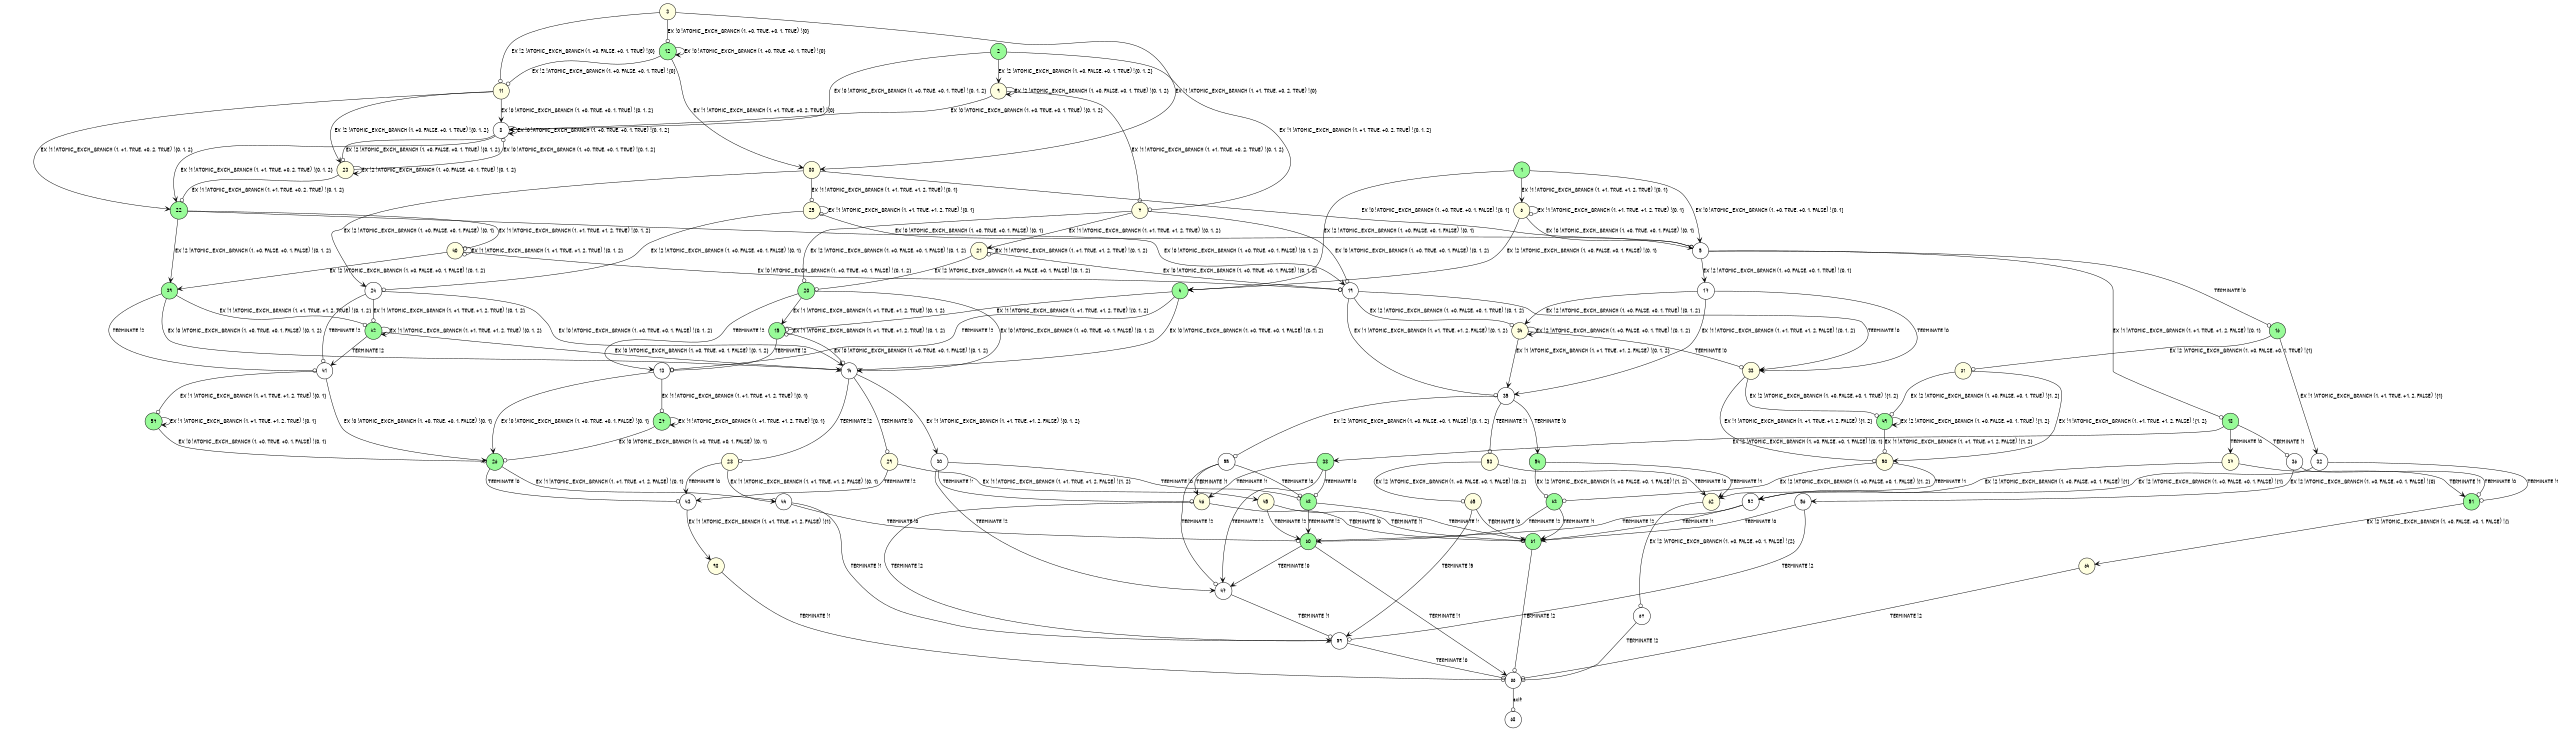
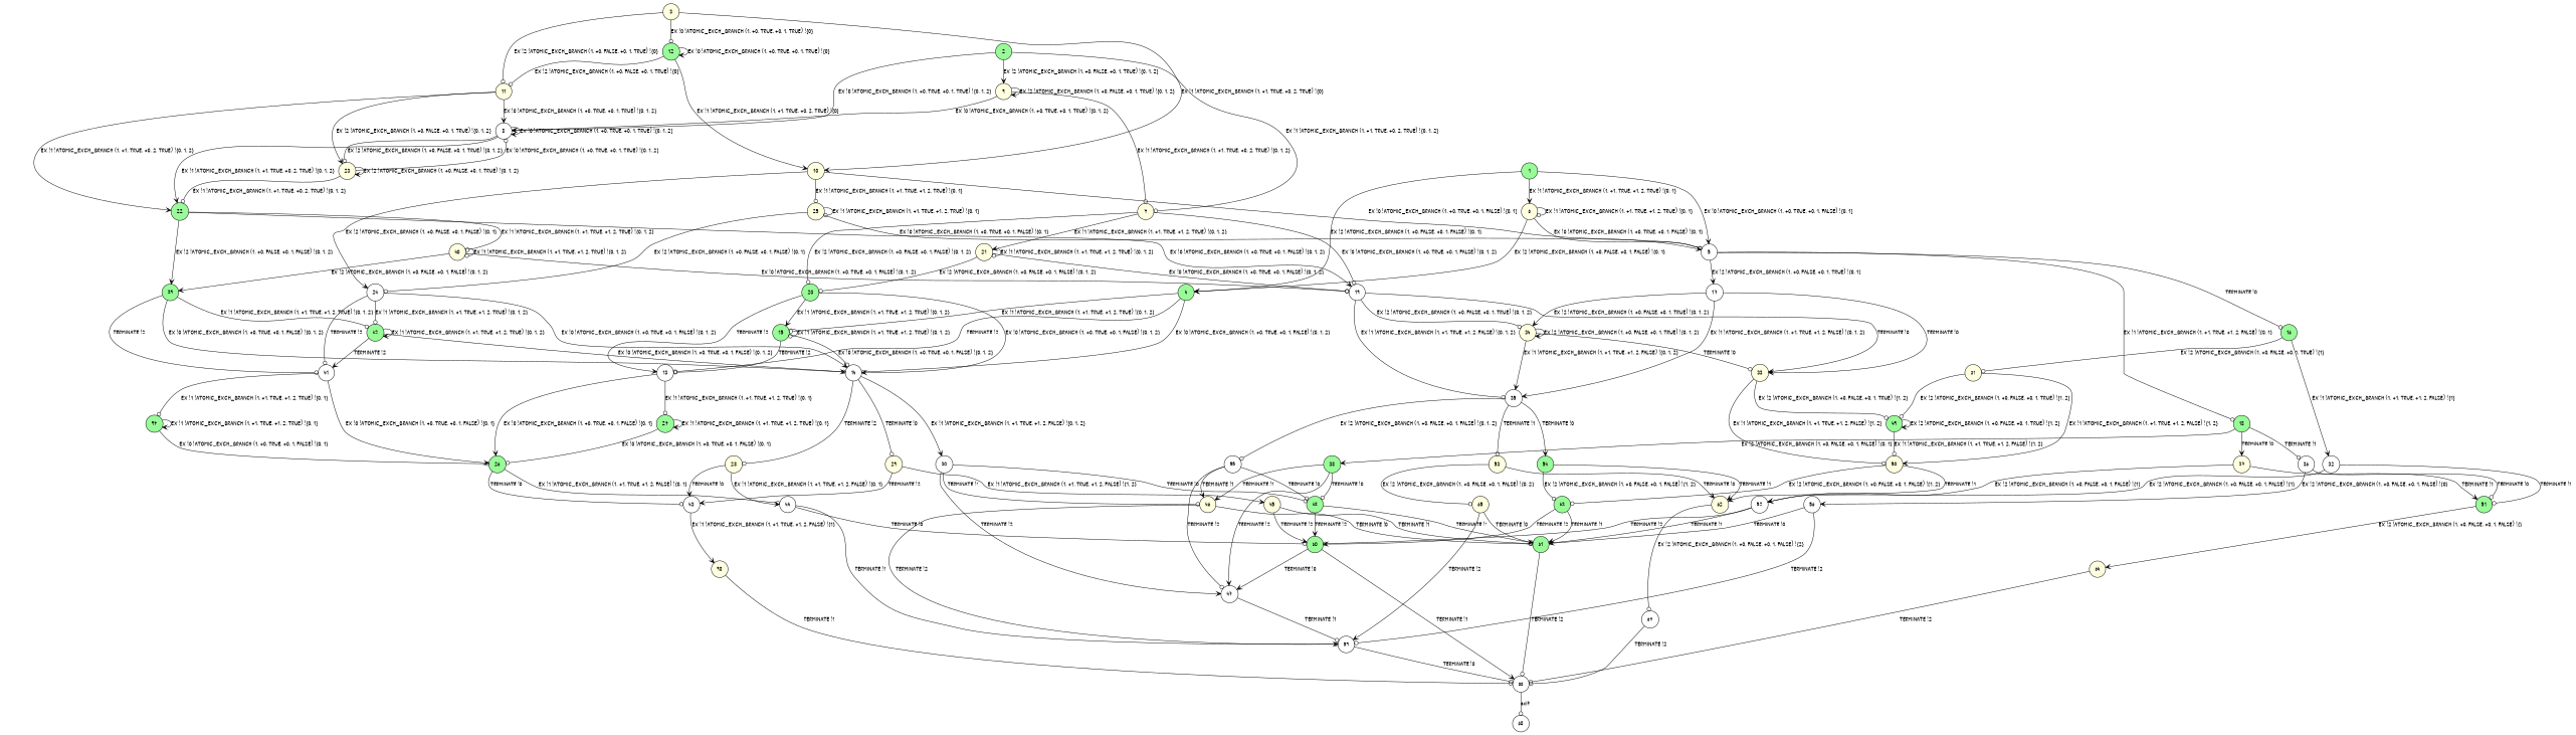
  digraph {
    fontname="Patrick Hand"
    node [fillcolor=lightyellow fontname="Patrick Hand" shape=circle style=filled]
    edge [arrowhead=odot fontname="Patrick Hand"]
    1 [fillcolor=palegreen]
    4 [fillcolor=palegreen]
    5 [fillcolor=white]
    6
    2 [fillcolor=palegreen]
    7
    8 [fillcolor=white]
    9
    3
-   10 [label=80]
+   10
    11
    12 [fillcolor=palegreen]
    13 [fillcolor=white]
    14 [fillcolor=white]
    15 [fillcolor=palegreen]
    16 [fillcolor=palegreen]
    17 [fillcolor=white]
    18 [fillcolor=palegreen]
    19 [fillcolor=white]
    20 [fillcolor=palegreen]
    21
    22 [fillcolor=palegreen]
    23
    24 [fillcolor=white]
    25
    26 [fillcolor=palegreen]
    27 [fillcolor=palegreen]
    28
    29
    30 [fillcolor=white]
    31
    32 [fillcolor=white]
    33
    34
    35 [fillcolor=white]
    36 [fillcolor=white]
    37
    38 [fillcolor=palegreen]
    39 [fillcolor=palegreen]
    40
    41 [fillcolor=white]
    42 [fillcolor=palegreen]
    43 [fillcolor=white]
    44 [fillcolor=white]
    45
    46
    47 [fillcolor=white]
    48 [fillcolor=palegreen]
    49 [fillcolor=palegreen]
    50
    51 [fillcolor=palegreen]
    52 [fillcolor=white]
    53
    54 [fillcolor=palegreen]
    55 [fillcolor=white]
    56 [fillcolor=white]
-   57 [fillcolor=palegreen]
+   57 [fillcolor=palegreen label=97]
    n58 [label=98]
    59 [fillcolor=white]
    60 [fillcolor=palegreen]
    61 [fillcolor=palegreen]
    62
    63 [fillcolor=palegreen]
    64
    65
    66 [fillcolor=white]
    67 [fillcolor=white]
    68 [fillcolor=white]
    1 -> 4 [arrowhead=vee label="EX !2 !ATOMIC_EXCH_BRANCH (1, +0, FALSE, +0, 1, FALSE) !{0, 1}"]
    1 -> 5 [arrowhead=vee label="EX !0 !ATOMIC_EXCH_BRANCH (1, +0, TRUE, +0, 1, FALSE) !{0, 1}"]
    1 -> 6 [arrowhead=vee label="EX !1 !ATOMIC_EXCH_BRANCH (1, +1, TRUE, +1, 2, TRUE) !{0, 1}"]
    4 -> 13 [label="TERMINATE !2"]
    4 -> 14 [label="EX !0 !ATOMIC_EXCH_BRANCH (1, +0, TRUE, +0, 1, FALSE) !{0, 1, 2}"]
    4 -> 15 [label="EX !1 !ATOMIC_EXCH_BRANCH (1, +1, TRUE, +1, 2, TRUE) !{0, 1, 2}"]
    5 -> 16 [label="TERMINATE !0"]
    5 -> 17 [arrowhead=vee label="EX !2 !ATOMIC_EXCH_BRANCH (1, +0, FALSE, +0, 1, TRUE) !{0, 1}"]
    5 -> 18 [label="EX !1 !ATOMIC_EXCH_BRANCH (1, +1, TRUE, +1, 2, FALSE) !{0, 1}"]
    6 -> 4 [arrowhead=vee label="EX !2 !ATOMIC_EXCH_BRANCH (1, +0, FALSE, +0, 1, FALSE) !{0, 1}"]
    6 -> 5 [label="EX !0 !ATOMIC_EXCH_BRANCH (1, +0, TRUE, +0, 1, FALSE) !{0, 1}"]
    6 -> 6 [label="EX !1 !ATOMIC_EXCH_BRANCH (1, +1, TRUE, +1, 2, TRUE) !{0, 1}"]
    2 -> 7 [label="EX !1 !ATOMIC_EXCH_BRANCH (1, +1, TRUE, +0, 2, TRUE) !{0, 1, 2}"]
    2 -> 8 [arrowhead=vee label="EX !0 !ATOMIC_EXCH_BRANCH (1, +0, TRUE, +0, 1, TRUE) !{0, 1, 2}"]
    2 -> 9 [arrowhead=vee label="EX !2 !ATOMIC_EXCH_BRANCH (1, +0, FALSE, +0, 1, TRUE) !{0, 1, 2}"]
    7 -> 19 [label="EX !0 !ATOMIC_EXCH_BRANCH (1, +0, TRUE, +0, 1, FALSE) !{0, 1, 2}"]
    7 -> 20 [label="EX !2 !ATOMIC_EXCH_BRANCH (1, +0, FALSE, +0, 1, FALSE) !{0, 1, 2}"]
    7 -> 21 [arrowhead=vee label="EX !1 !ATOMIC_EXCH_BRANCH (1, +1, TRUE, +1, 2, TRUE) !{0, 1, 2}"]
    8 -> 8 [arrowhead=vee label="EX !0 !ATOMIC_EXCH_BRANCH (1, +0, TRUE, +0, 1, TRUE) !{0, 1, 2}"]
    8 -> 22 [arrowhead=vee label="EX !1 !ATOMIC_EXCH_BRANCH (1, +1, TRUE, +0, 2, TRUE) !{0, 1, 2}"]
    8 -> 23 [label="EX !2 !ATOMIC_EXCH_BRANCH (1, +0, FALSE, +0, 1, TRUE) !{0, 1, 2}"]
    9 -> 7 [label="EX !1 !ATOMIC_EXCH_BRANCH (1, +1, TRUE, +0, 2, TRUE) !{0, 1, 2}"]
    9 -> 8 [arrowhead=vee label="EX !0 !ATOMIC_EXCH_BRANCH (1, +0, TRUE, +0, 1, TRUE) !{0, 1, 2}"]
    9 -> 9 [arrowhead=vee label="EX !2 !ATOMIC_EXCH_BRANCH (1, +0, FALSE, +0, 1, TRUE) !{0, 1, 2}"]
    3 -> 10 [arrowhead=vee label="EX !1 !ATOMIC_EXCH_BRANCH (1, +1, TRUE, +0, 2, TRUE) !{0}"]
    3 -> 11 [label="EX !2 !ATOMIC_EXCH_BRANCH (1, +0, FALSE, +0, 1, TRUE) !{0}"]
    3 -> 12 [label="EX !0 !ATOMIC_EXCH_BRANCH (1, +0, TRUE, +0, 1, TRUE) !{0}"]
    10 -> 5 [arrowhead=vee label="EX !0 !ATOMIC_EXCH_BRANCH (1, +0, TRUE, +0, 1, FALSE) !{0, 1}"]
    10 -> 24 [arrowhead=vee label="EX !2 !ATOMIC_EXCH_BRANCH (1, +0, FALSE, +0, 1, FALSE) !{0, 1}"]
    10 -> 25 [label="EX !1 !ATOMIC_EXCH_BRANCH (1, +1, TRUE, +1, 2, TRUE) !{0, 1}"]
    11 -> 8 [arrowhead=vee label="EX !0 !ATOMIC_EXCH_BRANCH (1, +0, TRUE, +0, 1, TRUE) !{0, 1, 2}"]
    11 -> 22 [arrowhead=vee label="EX !1 !ATOMIC_EXCH_BRANCH (1, +1, TRUE, +0, 2, TRUE) !{0, 1, 2}"]
    11 -> 23 [arrowhead=vee label="EX !2 !ATOMIC_EXCH_BRANCH (1, +0, FALSE, +0, 1, TRUE) !{0, 1, 2}"]
    12 -> 10 [arrowhead=vee label="EX !1 !ATOMIC_EXCH_BRANCH (1, +1, TRUE, +0, 2, TRUE) !{0}"]
    12 -> 11 [label="EX !2 !ATOMIC_EXCH_BRANCH (1, +0, FALSE, +0, 1, TRUE) !{0}"]
    12 -> 12 [arrowhead=vee label="EX !0 !ATOMIC_EXCH_BRANCH (1, +0, TRUE, +0, 1, TRUE) !{0}"]
    13 -> 26 [arrowhead=vee label="EX !0 !ATOMIC_EXCH_BRANCH (1, +0, TRUE, +0, 1, FALSE) !{0, 1}"]
    13 -> 27 [label="EX !1 !ATOMIC_EXCH_BRANCH (1, +1, TRUE, +1, 2, TRUE) !{0, 1}"]
    14 -> 28 [label="TERMINATE !2"]
    14 -> 29 [label="TERMINATE !0"]
    14 -> 30 [arrowhead=vee label="EX !1 !ATOMIC_EXCH_BRANCH (1, +1, TRUE, +1, 2, FALSE) !{0, 1, 2}"]
    15 -> 13 [label="TERMINATE !2"]
    15 -> 14 [label="EX !0 !ATOMIC_EXCH_BRANCH (1, +0, TRUE, +0, 1, FALSE) !{0, 1, 2}"]
    15 -> 15 [label="EX !1 !ATOMIC_EXCH_BRANCH (1, +1, TRUE, +1, 2, TRUE) !{0, 1, 2}"]
    16 -> 31 [label="EX !2 !ATOMIC_EXCH_BRANCH (1, +0, FALSE, +0, 1, TRUE) !{1}"]
    16 -> 32 [arrowhead=vee label="EX !1 !ATOMIC_EXCH_BRANCH (1, +1, TRUE, +1, 2, FALSE) !{1}"]
    17 -> 33 [arrowhead=vee label="TERMINATE !0"]
    17 -> 34 [arrowhead=vee label="EX !2 !ATOMIC_EXCH_BRANCH (1, +0, FALSE, +0, 1, TRUE) !{0, 1, 2}"]
    17 -> 35 [arrowhead=vee label="EX !1 !ATOMIC_EXCH_BRANCH (1, +1, TRUE, +1, 2, FALSE) !{0, 1, 2}"]
    18 -> 36 [label="TERMINATE !1"]
    18 -> 37 [arrowhead=vee label="TERMINATE !0"]
    18 -> 38 [arrowhead=vee label="EX !2 !ATOMIC_EXCH_BRANCH (1, +0, FALSE, +0, 1, FALSE) !{0, 1}"]
    19 -> 33 [arrowhead=vee label="TERMINATE !0"]
    19 -> 34 [label="EX !2 !ATOMIC_EXCH_BRANCH (1, +0, FALSE, +0, 1, TRUE) !{0, 1, 2}"]
    19 -> 35 [label="EX !1 !ATOMIC_EXCH_BRANCH (1, +1, TRUE, +1, 2, FALSE) !{0, 1, 2}"]
    20 -> 13 [arrowhead=vee label="TERMINATE !2"]
    20 -> 14 [arrowhead=vee label="EX !0 !ATOMIC_EXCH_BRANCH (1, +0, TRUE, +0, 1, FALSE) !{0, 1, 2}"]
    20 -> 15 [arrowhead=vee label="EX !1 !ATOMIC_EXCH_BRANCH (1, +1, TRUE, +1, 2, TRUE) !{0, 1, 2}"]
    21 -> 19 [label="EX !0 !ATOMIC_EXCH_BRANCH (1, +0, TRUE, +0, 1, FALSE) !{0, 1, 2}"]
    21 -> 20 [label="EX !2 !ATOMIC_EXCH_BRANCH (1, +0, FALSE, +0, 1, FALSE) !{0, 1, 2}"]
    21 -> 21 [label="EX !1 !ATOMIC_EXCH_BRANCH (1, +1, TRUE, +1, 2, TRUE) !{0, 1, 2}"]
    22 -> 19 [arrowhead=vee label="EX !0 !ATOMIC_EXCH_BRANCH (1, +0, TRUE, +0, 1, FALSE) !{0, 1, 2}"]
    22 -> 39 [arrowhead=vee label="EX !2 !ATOMIC_EXCH_BRANCH (1, +0, FALSE, +0, 1, FALSE) !{0, 1, 2}"]
    22 -> 40 [label="EX !1 !ATOMIC_EXCH_BRANCH (1, +1, TRUE, +1, 2, TRUE) !{0, 1, 2}"]
    23 -> 8 [label="EX !0 !ATOMIC_EXCH_BRANCH (1, +0, TRUE, +0, 1, TRUE) !{0, 1, 2}"]
    23 -> 22 [label="EX !1 !ATOMIC_EXCH_BRANCH (1, +1, TRUE, +0, 2, TRUE) !{0, 1, 2}"]
    23 -> 23 [arrowhead=vee label="EX !2 !ATOMIC_EXCH_BRANCH (1, +0, FALSE, +0, 1, TRUE) !{0, 1, 2}"]
    24 -> 14 [arrowhead=vee label="EX !0 !ATOMIC_EXCH_BRANCH (1, +0, TRUE, +0, 1, FALSE) !{0, 1, 2}"]
    24 -> 41 [label="TERMINATE !2"]
    24 -> 42 [label="EX !1 !ATOMIC_EXCH_BRANCH (1, +1, TRUE, +1, 2, TRUE) !{0, 1, 2}"]
    25 -> 5 [label="EX !0 !ATOMIC_EXCH_BRANCH (1, +0, TRUE, +0, 1, FALSE) !{0, 1}"]
    25 -> 24 [label="EX !2 !ATOMIC_EXCH_BRANCH (1, +0, FALSE, +0, 1, FALSE) !{0, 1}"]
    25 -> 25 [label="EX !1 !ATOMIC_EXCH_BRANCH (1, +1, TRUE, +1, 2, TRUE) !{0, 1}"]
    26 -> 43 [label="TERMINATE !0"]
    26 -> 44 [label="EX !1 !ATOMIC_EXCH_BRANCH (1, +1, TRUE, +1, 2, FALSE) !{0, 1}"]
    27 -> 26 [label="EX !0 !ATOMIC_EXCH_BRANCH (1, +0, TRUE, +0, 1, FALSE) !{0, 1}"]
    27 -> 27 [arrowhead=vee label="EX !1 !ATOMIC_EXCH_BRANCH (1, +1, TRUE, +1, 2, TRUE) !{0, 1}"]
    28 -> 43 [arrowhead=vee label="TERMINATE !0"]
    28 -> 44 [arrowhead=vee label="EX !1 !ATOMIC_EXCH_BRANCH (1, +1, TRUE, +1, 2, FALSE) !{0, 1}"]
    29 -> 43 [arrowhead=vee label="TERMINATE !2"]
    29 -> 45 [arrowhead=vee label="EX !1 !ATOMIC_EXCH_BRANCH (1, +1, TRUE, +1, 2, FALSE) !{1, 2}"]
    30 -> 46 [label="TERMINATE !1"]
    30 -> 47 [arrowhead=vee label="TERMINATE !2"]
    30 -> 48 [label="TERMINATE !0"]
    31 -> 49 [label="EX !2 !ATOMIC_EXCH_BRANCH (1, +0, FALSE, +0, 1, TRUE) !{1, 2}"]
    31 -> 50 [arrowhead=vee label="EX !1 !ATOMIC_EXCH_BRANCH (1, +1, TRUE, +1, 2, FALSE) !{1, 2}"]
    32 -> 51 [label="TERMINATE !1"]
    32 -> 52 [arrowhead=vee label="EX !2 !ATOMIC_EXCH_BRANCH (1, +0, FALSE, +0, 1, FALSE) !{1}"]
    33 -> 49 [label="EX !2 !ATOMIC_EXCH_BRANCH (1, +0, FALSE, +0, 1, TRUE) !{1, 2}"]
    33 -> 50 [label="EX !1 !ATOMIC_EXCH_BRANCH (1, +1, TRUE, +1, 2, FALSE) !{1, 2}"]
    34 -> 33 [label="TERMINATE !0"]
    34 -> 34 [arrowhead=vee label="EX !2 !ATOMIC_EXCH_BRANCH (1, +0, FALSE, +0, 1, TRUE) !{0, 1, 2}"]
    34 -> 35 [arrowhead=vee label="EX !1 !ATOMIC_EXCH_BRANCH (1, +1, TRUE, +1, 2, FALSE) !{0, 1, 2}"]
    35 -> 53 [label="TERMINATE !1"]
    35 -> 54 [arrowhead=vee label="TERMINATE !0"]
    35 -> 55 [label="EX !2 !ATOMIC_EXCH_BRANCH (1, +0, FALSE, +0, 1, FALSE) !{0, 1, 2}"]
    36 -> 51 [label="TERMINATE !0"]
    36 -> 56 [arrowhead=vee label="EX !2 !ATOMIC_EXCH_BRANCH (1, +0, FALSE, +0, 1, FALSE) !{0}"]
    37 -> 51 [arrowhead=vee label="TERMINATE !1"]
    37 -> 52 [arrowhead=vee label="EX !2 !ATOMIC_EXCH_BRANCH (1, +0, FALSE, +0, 1, FALSE) !{1}"]
    38 -> 46 [arrowhead=vee label="TERMINATE !1"]
    38 -> 47 [arrowhead=vee label="TERMINATE !2"]
    38 -> 48 [label="TERMINATE !0"]
    39 -> 14 [arrowhead=vee label="EX !0 !ATOMIC_EXCH_BRANCH (1, +0, TRUE, +0, 1, FALSE) !{0, 1, 2}"]
    39 -> 41 [label="TERMINATE !2"]
    39 -> 42 [label="EX !1 !ATOMIC_EXCH_BRANCH (1, +1, TRUE, +1, 2, TRUE) !{0, 1, 2}"]
    40 -> 19 [label="EX !0 !ATOMIC_EXCH_BRANCH (1, +0, TRUE, +0, 1, FALSE) !{0, 1, 2}"]
    40 -> 39 [arrowhead=vee label="EX !2 !ATOMIC_EXCH_BRANCH (1, +0, FALSE, +0, 1, FALSE) !{0, 1, 2}"]
    40 -> 40 [label="EX !1 !ATOMIC_EXCH_BRANCH (1, +1, TRUE, +1, 2, TRUE) !{0, 1, 2}"]
    41 -> 26 [arrowhead=vee label="EX !0 !ATOMIC_EXCH_BRANCH (1, +0, TRUE, +0, 1, FALSE) !{0, 1}"]
    41 -> 57 [label="EX !1 !ATOMIC_EXCH_BRANCH (1, +1, TRUE, +1, 2, TRUE) !{0, 1}"]
    42 -> 14 [label="EX !0 !ATOMIC_EXCH_BRANCH (1, +0, TRUE, +0, 1, FALSE) !{0, 1, 2}"]
    42 -> 41 [arrowhead=vee label="TERMINATE !2"]
    42 -> 42 [arrowhead=vee label="EX !1 !ATOMIC_EXCH_BRANCH (1, +1, TRUE, +1, 2, TRUE) !{0, 1, 2}"]
    43 -> n58 [arrowhead=vee label="EX !1 !ATOMIC_EXCH_BRANCH (1, +1, TRUE, +1, 2, FALSE) !{1}"]
    44 -> 59 [arrowhead=vee label="TERMINATE !1"]
    44 -> 60 [label="TERMINATE !0"]
    45 -> 60 [arrowhead=vee label="TERMINATE !2"]
    45 -> 61 [label="TERMINATE !1"]
    46 -> 59 [label="TERMINATE !2"]
    46 -> 61 [label="TERMINATE !0"]
    47 -> 59 [label="TERMINATE !1"]
    48 -> 60 [arrowhead=vee label="TERMINATE !2"]
    48 -> 61 [arrowhead=vee label="TERMINATE !1"]
    49 -> 49 [arrowhead=vee label="EX !2 !ATOMIC_EXCH_BRANCH (1, +0, FALSE, +0, 1, TRUE) !{1, 2}"]
    49 -> 50 [label="EX !1 !ATOMIC_EXCH_BRANCH (1, +1, TRUE, +1, 2, FALSE) !{1, 2}"]
    50 -> 62 [arrowhead=vee label="TERMINATE !1"]
    50 -> 63 [label="EX !2 !ATOMIC_EXCH_BRANCH (1, +0, FALSE, +0, 1, FALSE) !{1, 2}"]
    51 -> 64 [arrowhead=vee label="EX !2 !ATOMIC_EXCH_BRANCH (1, +0, FALSE, +0, 1, FALSE) !{}"]
    52 -> 60 [label="TERMINATE !2"]
    52 -> 61 [label="TERMINATE !1"]
    53 -> 62 [arrowhead=vee label="TERMINATE !0"]
    53 -> 65 [label="EX !2 !ATOMIC_EXCH_BRANCH (1, +0, FALSE, +0, 1, FALSE) !{0, 2}"]
    54 -> 62 [arrowhead=vee label="TERMINATE !1"]
    54 -> 63 [label="EX !2 !ATOMIC_EXCH_BRANCH (1, +0, FALSE, +0, 1, FALSE) !{1, 2}"]
    55 -> 46 [arrowhead=vee label="TERMINATE !1"]
    55 -> 47 [label="TERMINATE !2"]
    55 -> 48 [label="TERMINATE !0"]
    56 -> 59 [label="TERMINATE !2"]
    56 -> 61 [arrowhead=vee label="TERMINATE !0"]
    57 -> 26 [label="EX !0 !ATOMIC_EXCH_BRANCH (1, +0, TRUE, +0, 1, FALSE) !{0, 1}"]
    57 -> 57 [arrowhead=vee label="EX !1 !ATOMIC_EXCH_BRANCH (1, +1, TRUE, +1, 2, TRUE) !{0, 1}"]
    n58 -> 66 [label="TERMINATE !1"]
    59 -> 66 [label="TERMINATE !0"]
    60 -> 47 [arrowhead=vee label="TERMINATE !0"]
    60 -> 66 [arrowhead=vee label="TERMINATE !1"]
    61 -> 66 [label="TERMINATE !2"]
    62 -> 67 [label="EX !2 !ATOMIC_EXCH_BRANCH (1, +0, FALSE, +0, 1, FALSE) !{2}"]
    63 -> 60 [arrowhead=vee label="TERMINATE !2"]
    63 -> 61 [arrowhead=vee label="TERMINATE !1"]
    64 -> 66 [label="TERMINATE !2"]
-   65 -> 59 [arrowhead=vee label="TERMINATE !5"]
+   65 -> 59 [arrowhead=vee label="TERMINATE !2"]
    65 -> 61 [label="TERMINATE !0"]
    66 -> 68 [label=exit]
    67 -> 66 [label="TERMINATE !2"]
  }
